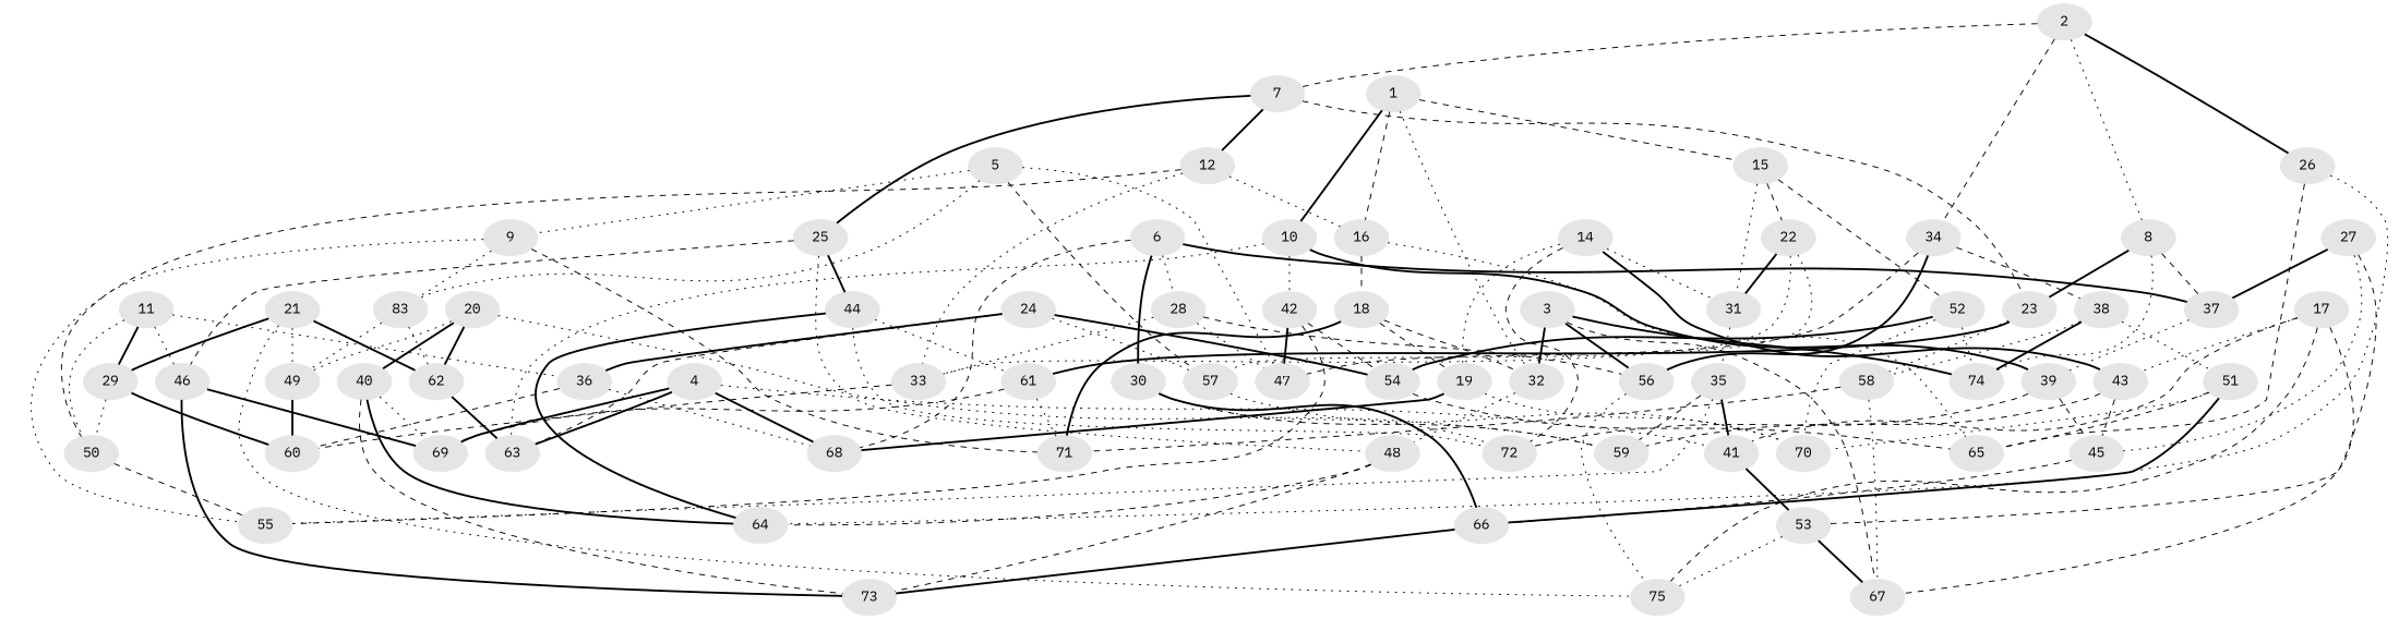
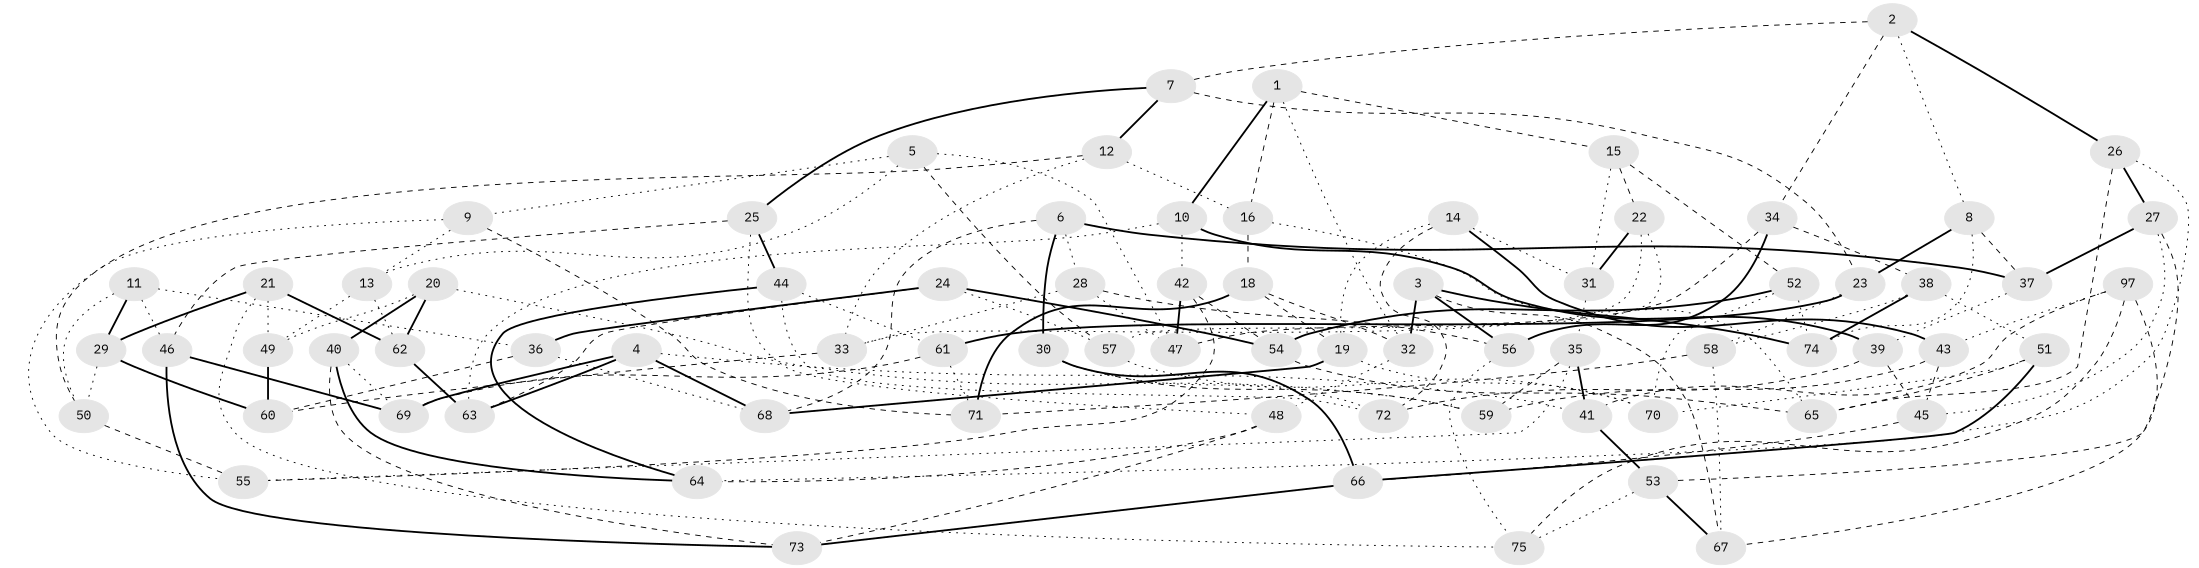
  graph {
    fontname="IBM Plex Mono"
    node [color=gray90 fontname="IBM Plex Mono" style=filled]
    edge [fontname="IBM Plex Mono" style=dotted]
    1
    10
    15
    16
    32
    63
    39
    42
    31
    22
    52
    18
    65
    48
    2
    7
    8
    26
    34
    12
    23
    25
    74
    37
    27
    64
    56
    47
    38
    3
    67
    75
    4
    41
    68
    69
    53
    5
    9
-   13 [label=83]
+   13
    57
    55
    71
    49
    62
    70
    6
    28
    30
    33
    72
    59
    66
    50
    58
    61
    46
    44
    45
    54
    11
    29
    36
    60
    73
    14
    19
    43
    35
-   17
+   17 [label=97]
    20
    40
    21
    24
    51
    1 -- 10 [style=bold]
    1 -- 15 [style=dashed]
    1 -- 16 [style=dashed]
    1 -- 32
    10 -- 63
    10 -- 39 [style=bold]
    10 -- 42
    15 -- 31
    15 -- 22 [style=dashed]
    15 -- 52 [style=dashed]
    16 -- 18 [style=dashed]
    16 -- 65
    32 -- 48
    39 -- 72 [style=dashed]
    39 -- 45 [style=dashed]
    42 -- 47 [style=bold]
    42 -- 55 [style=dashed]
    42 -- 54 [style=dashed]
    31 -- 35
    22 -- 31 [style=bold]
    22 -- 57
    22 -- 33
    52 -- 74
    52 -- 70
    52 -- 54 [style=bold]
    18 -- 32 [style=dashed]
    18 -- 71 [style=bold]
    18 -- 19 [style=dashed]
    48 -- 64 [style=dashed]
    48 -- 73 [style=dashed]
    2 -- 7 [style=dashed]
    2 -- 8
    2 -- 26 [style=bold]
    2 -- 34 [style=dashed]
    7 -- 12 [style=bold]
    7 -- 23 [style=dashed]
    7 -- 25 [style=bold]
    8 -- 23 [style=bold]
    8 -- 74
    8 -- 37 [style=dashed]
    26 -- 65 [style=dashed]
+   26 -- 27 [style=bold]
    26 -- 64
    34 -- 56 [style=bold]
    34 -- 47 [style=dashed]
    34 -- 38 [style=dashed]
    12 -- 16
    12 -- 33
    12 -- 50 [style=dashed]
    23 -- 58
    23 -- 61 [style=bold]
    25 -- 48
    25 -- 46 [style=dashed]
    25 -- 44 [style=bold]
    37 -- 39
    27 -- 37 [style=bold]
    27 -- 53 [style=dashed]
    27 -- 45
    56 -- 75
    38 -- 74 [style=bold]
    38 -- 58
    38 -- 51
    3 -- 32 [style=bold]
    3 -- 74 [style=bold]
    3 -- 56 [style=bold]
    3 -- 67 [style=dashed]
    4 -- 63 [style=bold]
    4 -- 41
    4 -- 68 [style=bold]
    4 -- 69 [style=bold]
    41 -- 53 [style=bold]
    53 -- 67 [style=bold]
    53 -- 75
    5 -- 47
    5 -- 9
    5 -- 13
    5 -- 57 [style=dashed]
    9 -- 13
    9 -- 55
    9 -- 71 [style=dashed]
    13 -- 49
    13 -- 62
    57 -- 70
    49 -- 60 [style=bold]
    62 -- 63 [style=bold]
    6 -- 37 [style=bold]
    6 -- 68 [style=dashed]
    6 -- 28
    6 -- 30 [style=bold]
    28 -- 56 [style=dashed]
    28 -- 47
    28 -- 33
    30 -- 72
    30 -- 59 [style=dashed]
    30 -- 66 [style=bold]
    33 -- 60 [style=dashed]
    66 -- 73 [style=bold]
    50 -- 55 [style=dashed]
    58 -- 67
    58 -- 71 [style=dashed]
    61 -- 69 [style=dashed]
    61 -- 71
    46 -- 69 [style=bold]
    46 -- 73 [style=bold]
    44 -- 64 [style=bold]
    44 -- 72
    44 -- 61
    45 -- 66 [style=dashed]
    54 -- 65 [style=dashed]
    11 -- 50
    11 -- 46
    11 -- 29 [style=bold]
    11 -- 36
    29 -- 50
    29 -- 60 [style=bold]
    36 -- 68
    36 -- 60 [style=dashed]
    14 -- 31
    14 -- 72 [style=dashed]
    14 -- 19
    14 -- 43 [style=bold]
    19 -- 68 [style=bold]
    19 -- 70
    43 -- 59 [style=dashed]
    43 -- 45 [style=dashed]
    35 -- 41 [style=bold]
    35 -- 55
    35 -- 59 [style=dashed]
    17 -- 67 [style=dashed]
    17 -- 75 [style=dashed]
    17 -- 41 [style=dashed]
    17 -- 43
    20 -- 49
    20 -- 62 [style=bold]
    20 -- 59
    20 -- 40 [style=bold]
    40 -- 64 [style=bold]
    40 -- 69
    40 -- 73 [style=dashed]
    21 -- 75
    21 -- 49
    21 -- 62 [style=bold]
    21 -- 29 [style=bold]
    24 -- 63 [style=dashed]
    24 -- 57
    24 -- 54 [style=bold]
    24 -- 36 [style=bold]
    51 -- 65 [style=dashed]
    51 -- 70
    51 -- 66 [style=bold]
  }
